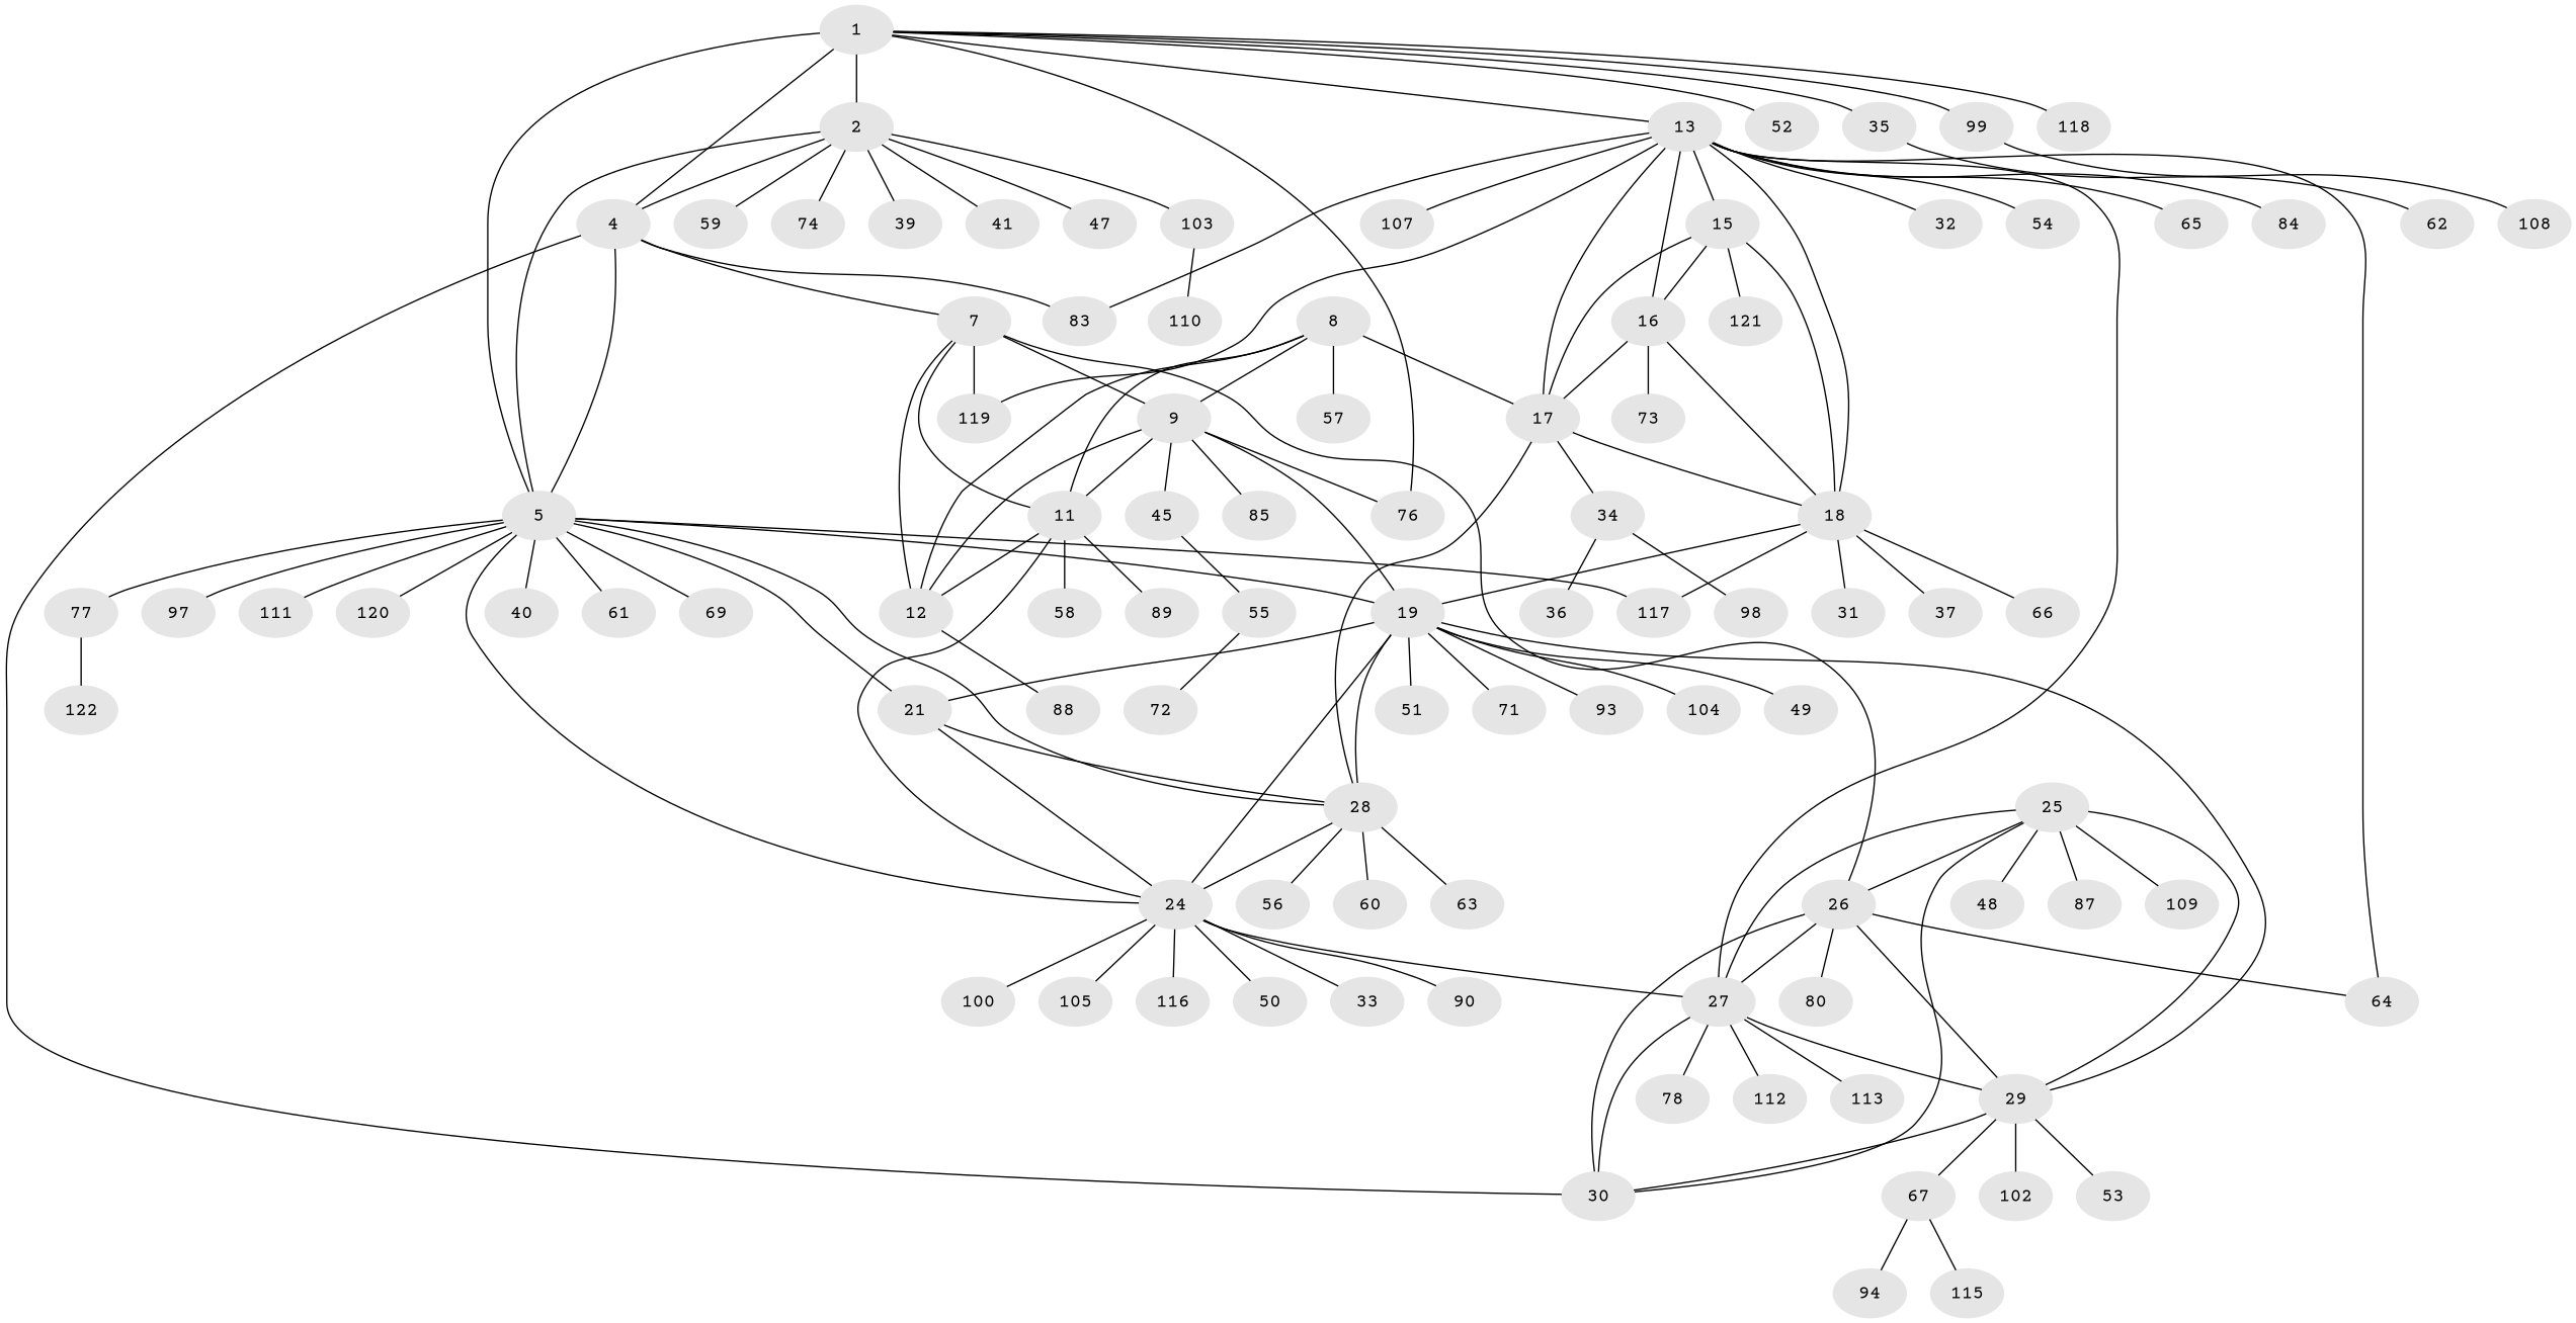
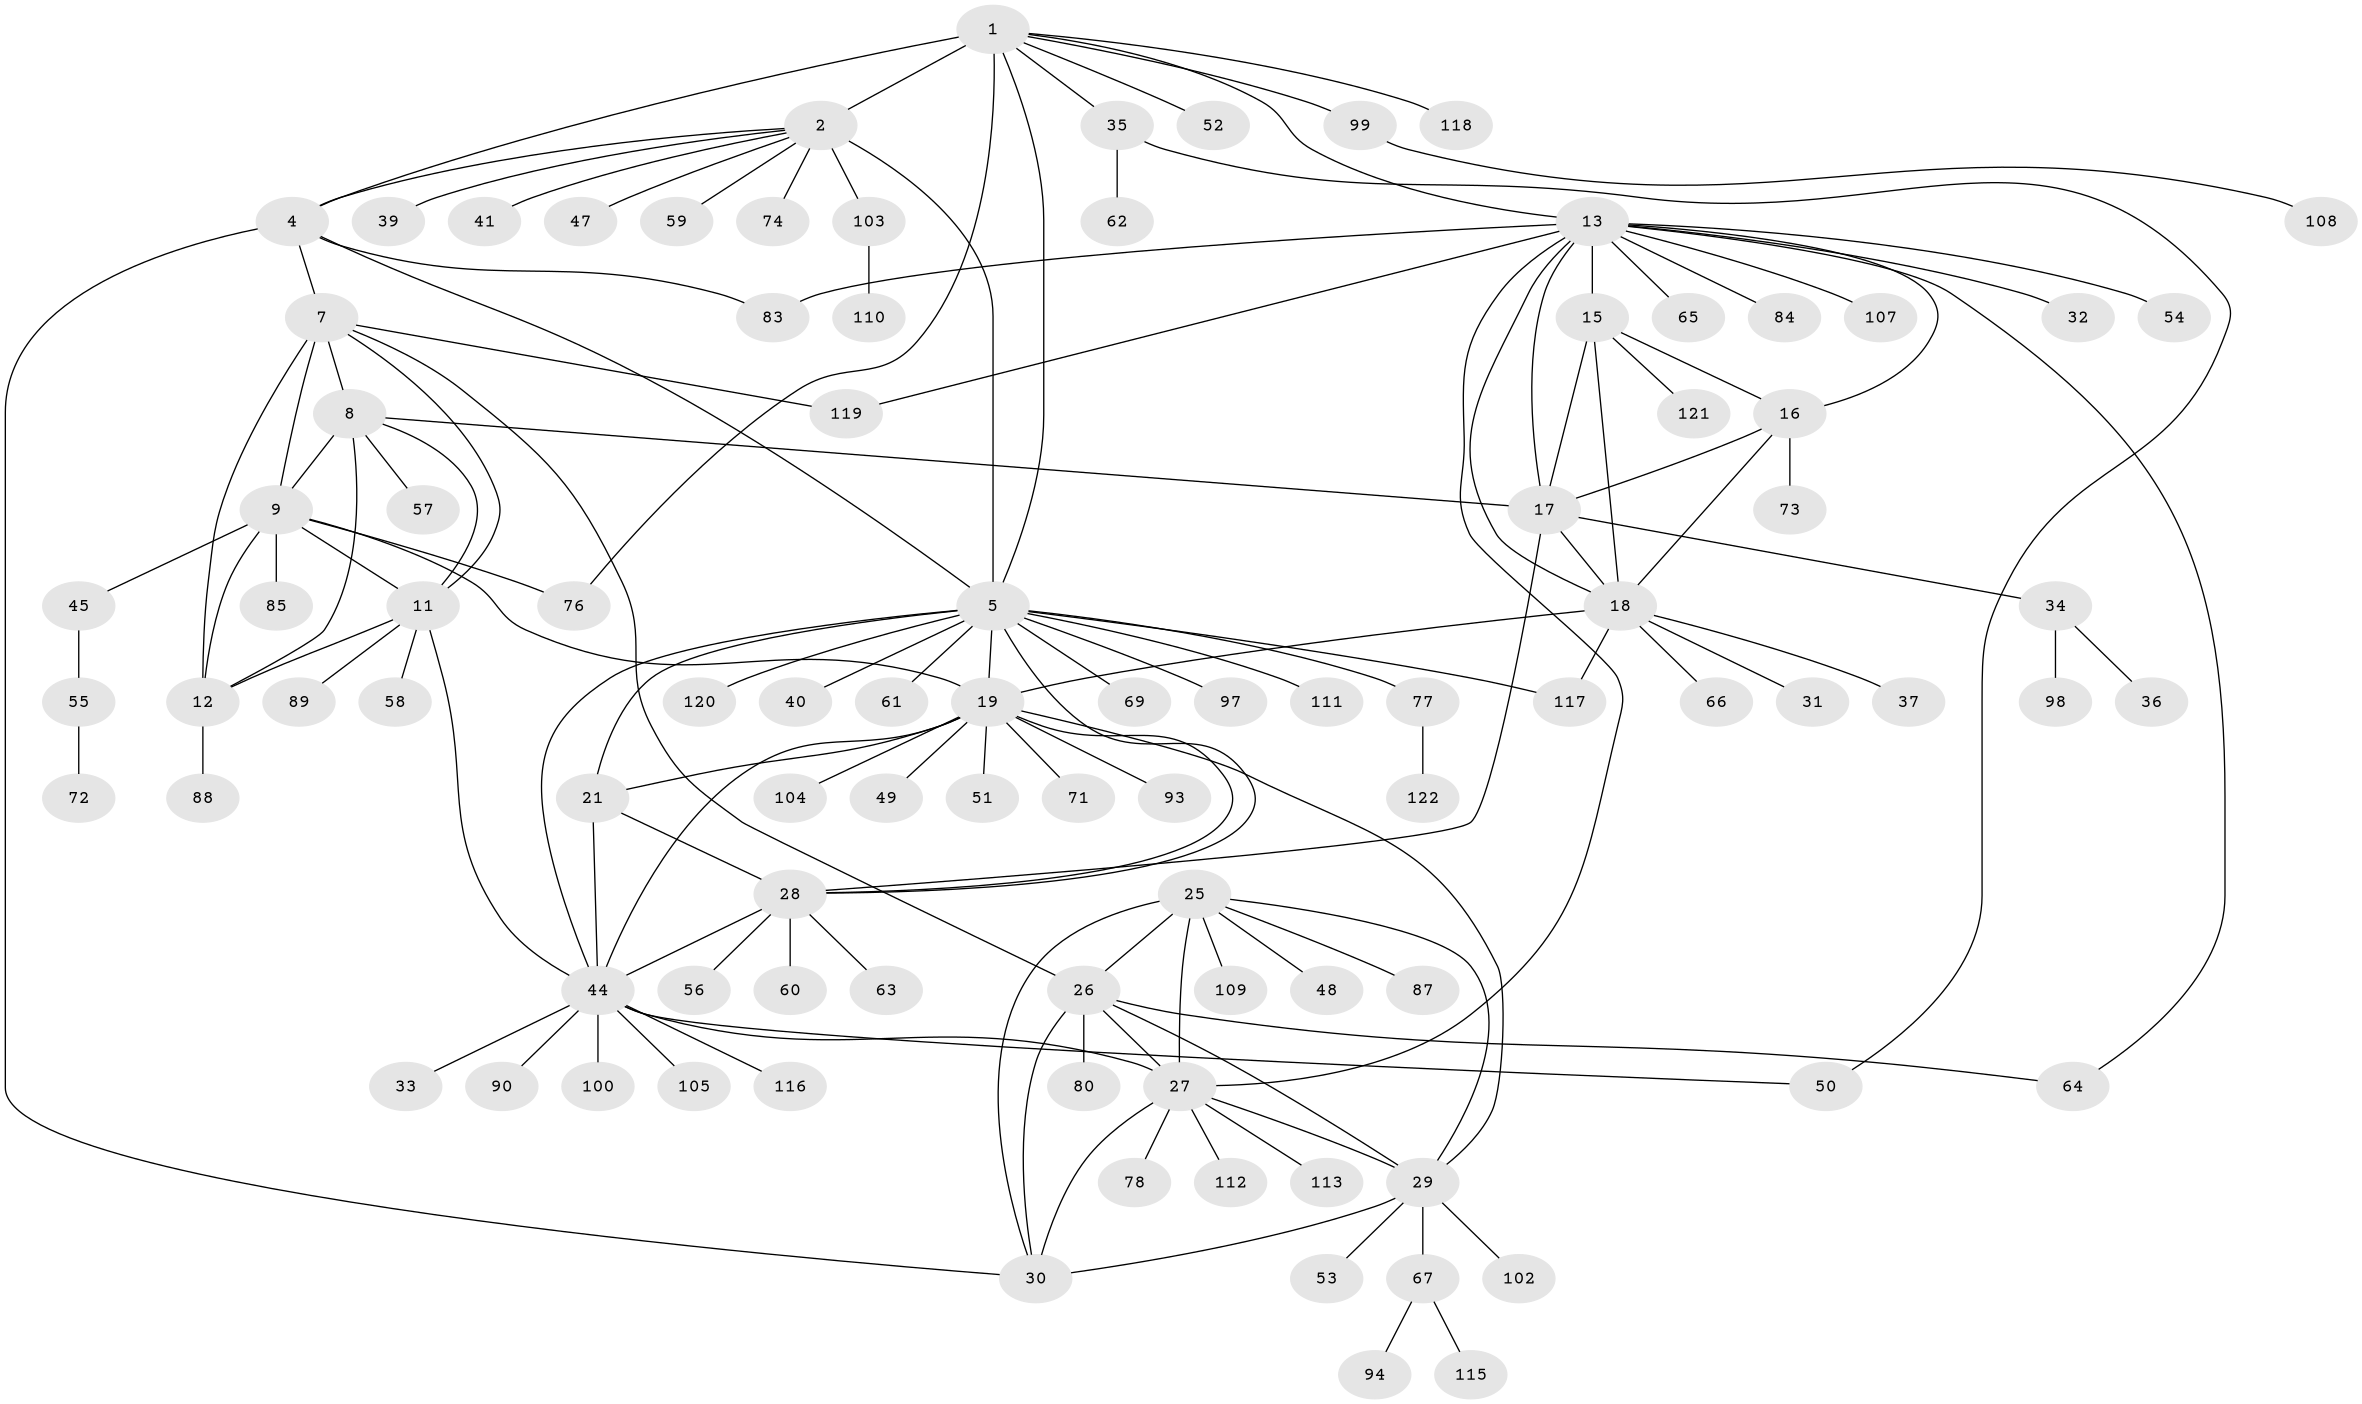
  graph {
    fontname="Courier Prime"
    node [color=gray90 fontname="Courier Prime" style=filled]
    edge [fontname="Courier Prime"]
    1 [super="+6"]
    2 [super="+3"]
    4 [super="+81"]
    5 [super="+22"]
    13 [super="+14"]
    35
    52
    76
    99
    118
    39
    41
    47
    59
    74
    103
    7 [super="+44"]
    30 [super="+96"]
    83
    19 [super="+20"]
    21 [super="+43"]
    n22 [label=28 super="+46"]
-   24 [super="+68"]
+   24 [super="+68" label=44]
    40
    61
    69
    77
    97
    111
    117
    120
    119
    17 [super="+95"]
    15 [super="+38"]
    16 [super="+42"]
    18 [super="+114"]
    27 [super="+28"]
    32
    54
    64 [super="+125"]
    65
    84 [super="+123"]
    107
    50
    62 [super="+92"]
    108
    110
    8
    9 [super="+10"]
    11 [super="+101"]
    12 [super="+70"]
    26 [super="+75"]
    29 [super="+91"]
    49
    51
    71
    93
    104
    56
    60
    63
    33
    90
    100
    105
    116
    122
    57 [super="+124"]
    45
    85
    58
    89
    88
    80
    34
    55
    121
    73
    31
    37 [super="+106"]
    66
    78
    112
    113
    36
    98
    53
    67
    102
    25 [super="+86"]
    48
    87
    109
    94 [super="+126"]
    115
    72 [super="+82"]
    1 -- 2 [weight=4]
    1 -- 4 [weight=2]
    1 -- 5 [weight=2]
    1 -- 13
    1 -- 35
    1 -- 52
    1 -- 76
    1 -- 99
    1 -- 118
    2 -- 4 [weight=2]
    2 -- 5 [weight=2]
    2 -- 39
    2 -- 41
    2 -- 47
    2 -- 59
    2 -- 74
    2 -- 103
    4 -- 5
    4 -- 7
    4 -- 30
    4 -- 83
    5 -- 19 [weight=2]
    5 -- 21
    5 -- n22
    5 -- 24
    5 -- 40
    5 -- 61
    5 -- 69
    5 -- 77
    5 -- 97
    5 -- 111
    5 -- 117
    5 -- 120
    13 -- 83
    13 -- 119
    13 -- 17 [weight=2]
    13 -- 15 [weight=2]
    13 -- 16 [weight=2]
    13 -- 18 [weight=2]
    13 -- 27
    13 -- 32
    13 -- 54
    13 -- 64
    13 -- 65
    13 -- 84
    13 -- 107
+   35 -- 50
    35 -- 62
    99 -- 108
    103 -- 110
    7 -- 119
+   7 -- 8
    7 -- 9 [weight=2]
    7 -- 11
    7 -- 12
    7 -- 26
    19 -- 21 [weight=2]
    19 -- n22 [weight=2]
    19 -- 24 [weight=2]
    19 -- 29
    19 -- 49
    19 -- 51
    19 -- 71
    19 -- 93
    19 -- 104
    21 -- n22
    21 -- 24
    n22 -- 24
    n22 -- 56
    n22 -- 60
    n22 -- 63
    24 -- 27
    24 -- 50
    24 -- 33
    24 -- 90
    24 -- 100
    24 -- 105
    24 -- 116
    77 -- 122
    17 -- n22
    17 -- 18
    17 -- 34
    15 -- 17
    15 -- 16
    15 -- 18
    15 -- 121
    16 -- 17
    16 -- 18
    16 -- 73
    18 -- 19
    18 -- 117
    18 -- 31
    18 -- 37
    18 -- 66
    27 -- 30 [weight=2]
    27 -- 29 [weight=2]
    27 -- 78
    27 -- 112
    27 -- 113
    8 -- 17
    8 -- 9 [weight=2]
    8 -- 11
    8 -- 12
    8 -- 57
    9 -- 76
    9 -- 19
    9 -- 11 [weight=2]
    9 -- 12 [weight=2]
    9 -- 45
    9 -- 85
    11 -- 24
    11 -- 12
    11 -- 58
    11 -- 89
    12 -- 88
    26 -- 30
    26 -- 27 [weight=2]
    26 -- 64
    26 -- 29
    26 -- 80
    29 -- 30
    29 -- 53
    29 -- 67
    29 -- 102
    45 -- 55
    34 -- 36
    34 -- 98
    55 -- 72
    67 -- 94
    67 -- 115
    25 -- 30
    25 -- 27 [weight=2]
    25 -- 26
    25 -- 29
    25 -- 48
    25 -- 87
    25 -- 109
  }
